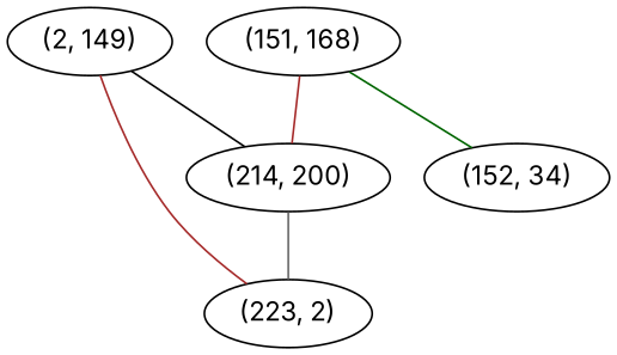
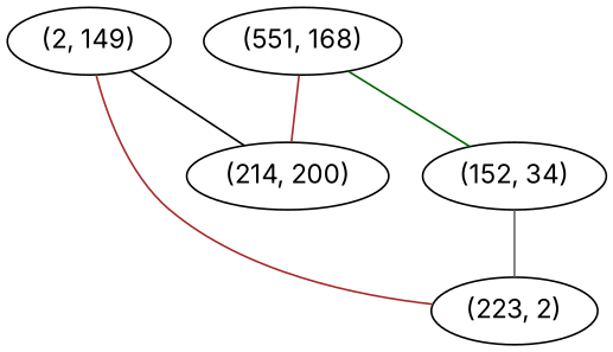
  graph {
    fontname=Inter
    node [fontname=Inter]
    edge [color=brown fontname=Inter weight=1]
    n1 [label="(2, 149)"]
    n2 [label="(214, 200)"]
    "(223, 2)"
-   "(151, 168)"
+   "(151, 168)" [label="(551, 168)"]
    "(152, 34)"
    n1 -- n2 [color=black]
    n1 -- "(223, 2)"
    "(151, 168)" -- n2 [weight=3]
    "(151, 168)" -- "(152, 34)" [color=darkgreen]
-   n2 -- "(223, 2)" [color=gray40 weight=3]
+   "(152, 34)" -- "(223, 2)" [color=gray40 weight=3]
  }
